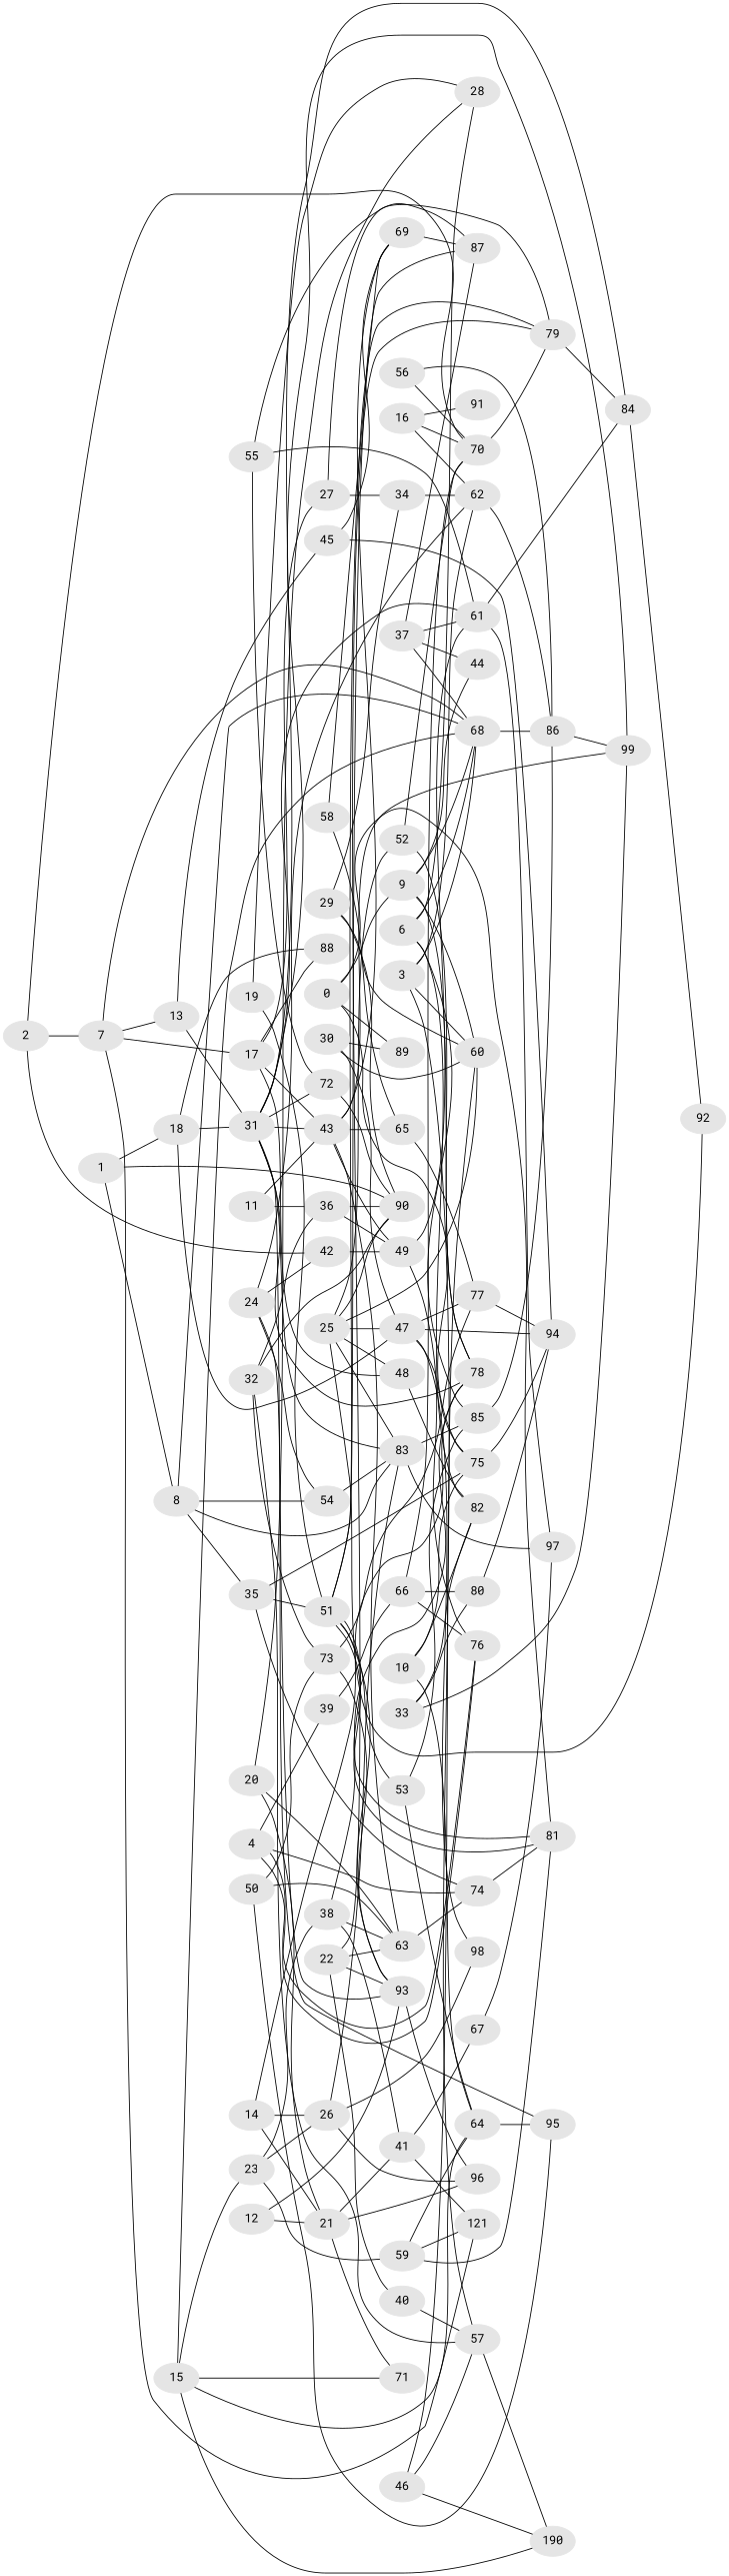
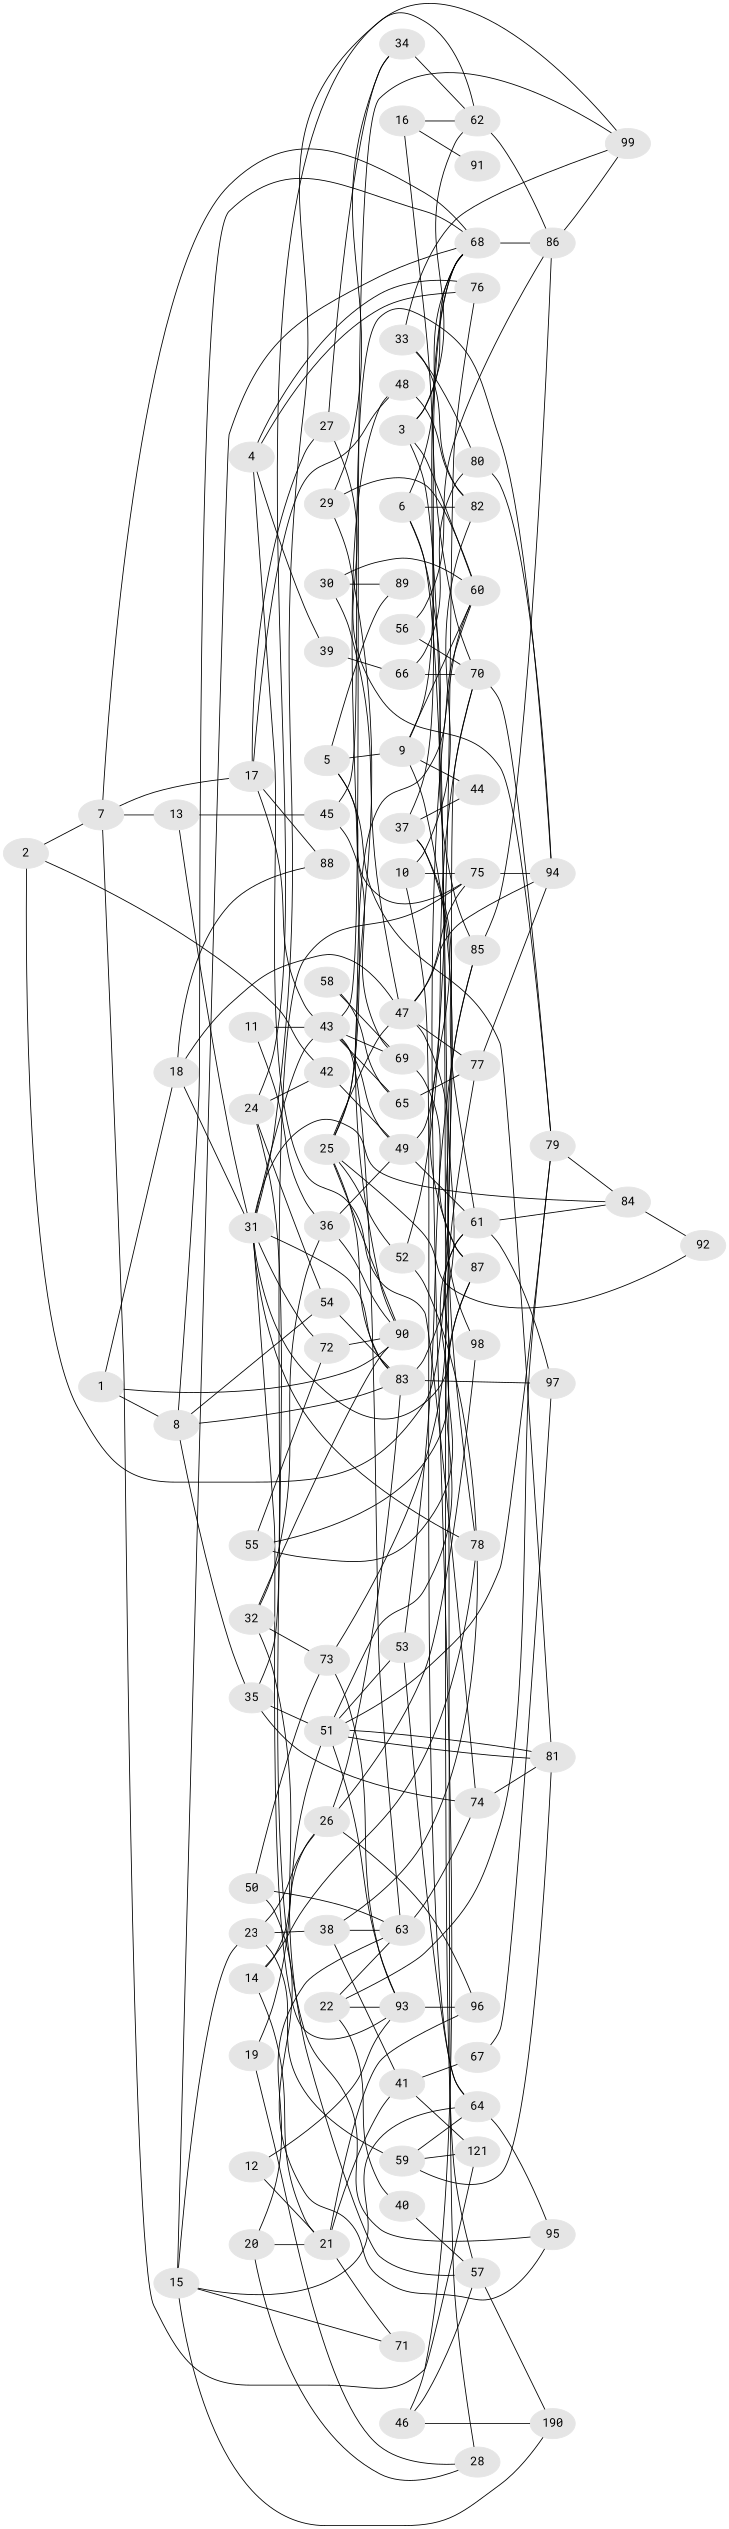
  graph {
    fontname="Roboto Mono"
    rankdir=LR
    node [color=gray90 fontname="Roboto Mono" style=filled]
    edge [fontname="Roboto Mono"]
    1
    8
    18
    90
    68
    35
    54
    83
    31
    88
    47
    2
    7
    42
    70
    13
    17
    n18 [label=121]
    49
    79
    3
    57
    60
    62
    n25 [label=190]
    86
    4
    39
    74
    76
    66
    81
-   5 [label=0]
+   5
    9
    75
    89
    44
    78
    94
    6
    28
    82
    85
    45
    43
    27
    48
    51
    97
    10
    64
    95
    11
    36
    63
    99
    65
    69
    12
    21
    93
    71
    41
    96
    61
    72
    84
    14
    26
    98
    15
    23
    38
    59
    16
    91
    34
    77
    19
    87
    53
    20
    67
    22
    40
    24
    25
    52
    92
    29
    30
    32
    73
    33
    80
    37
    46
    50
    55
    56
    58
    1 -- 8
    1 -- 18
    1 -- 90
    8 -- 68
    8 -- 35
    8 -- 54
    8 -- 83
    18 -- 31
    18 -- 88
    18 -- 47
    68 -- 86
    35 -- 74
    35 -- 75
    35 -- 51
    54 -- 83
    83 -- 85
    83 -- 97
    31 -- 83
    31 -- 78
    31 -- 43
    31 -- 99
    31 -- 93
    31 -- 61
    31 -- 72
    31 -- 84
    47 -- 75
    47 -- 94
    47 -- 98
    47 -- 77
    2 -- 7
    2 -- 42
    2 -- 70
    7 -- 68
    7 -- 13
    7 -- 17
    7 -- n18
    42 -- 49
    70 -- 79
    13 -- 31
    13 -- 45
    17 -- 88
    17 -- 43
    17 -- 27
    17 -- 48
    49 -- 76
    49 -- 61
    79 -- 84
    3 -- 68
    3 -- 57
    3 -- 60
    3 -- 62
    57 -- n25
    62 -- 86
    86 -- 99
    4 -- 39
    4 -- 74
    4 -- 76
    4 -- 76
    39 -- 66
    74 -- 81
    66 -- 70
-   66 -- 76
    66 -- 80
    5 -- 81
    5 -- 9
    5 -- 75
    5 -- 89
    9 -- 68
    9 -- 60
    9 -- 44
    9 -- 78
    75 -- 94
    6 -- 68
    6 -- 28
    6 -- 82
    6 -- 85
    85 -- 86
    45 -- 94
    45 -- 69
    43 -- 49
    43 -- 63
    43 -- 99
    43 -- 65
    43 -- 69
    27 -- 79
    27 -- 34
    48 -- 82
    51 -- 79
    51 -- 81
    51 -- 81
    51 -- 93
    51 -- 87
    51 -- 53
    10 -- 75
    10 -- 82
    10 -- 64
    64 -- 95
    11 -- 43
    11 -- 36
    36 -- 90
    36 -- 49
    63 -- 74
    65 -- 77
    69 -- 87
    12 -- 21
    12 -- 93
    21 -- 71
    21 -- 41
    21 -- 96
    93 -- 96
    41 -- n18
    41 -- 67
    61 -- 97
    61 -- 84
    72 -- 90
    84 -- 92
    14 -- 78
    14 -- 21
    14 -- 26
    26 -- 83
    26 -- 96
    26 -- 98
    15 -- 68
    15 -- n25
    15 -- 64
    15 -- 71
    15 -- 23
    23 -- 26
    23 -- 38
    23 -- 59
    38 -- 78
    38 -- 63
    38 -- 41
    59 -- n18
    59 -- 81
    59 -- 64
    16 -- 70
    16 -- 62
    16 -- 91
    34 -- 62
    77 -- 94
    19 -- 28
    19 -- 51
    53 -- 85
    53 -- 64
    20 -- 28
    20 -- 63
    20 -- 21
    67 -- 97
    22 -- 79
    22 -- 63
    22 -- 93
    22 -- 40
    40 -- 57
    24 -- 54
    24 -- 42
    24 -- 62
    24 -- 95
    25 -- 90
    25 -- 83
    25 -- 47
    25 -- 60
    25 -- 48
    25 -- 52
    25 -- 92
    52 -- 70
    52 -- 78
    29 -- 90
    29 -- 60
    29 -- 34
    30 -- 47
    30 -- 60
    30 -- 89
    32 -- 90
    32 -- 57
    32 -- 36
    32 -- 73
    73 -- 93
    73 -- 77
    33 -- 82
    33 -- 99
    33 -- 80
    80 -- 94
    37 -- 68
    37 -- 44
    37 -- 61
    37 -- 87
    46 -- 57
    46 -- 60
    46 -- n25
    50 -- 95
    50 -- 63
    50 -- 73
    55 -- 61
    55 -- 72
    55 -- 87
    56 -- 70
    56 -- 86
    58 -- 65
    58 -- 69
  }
